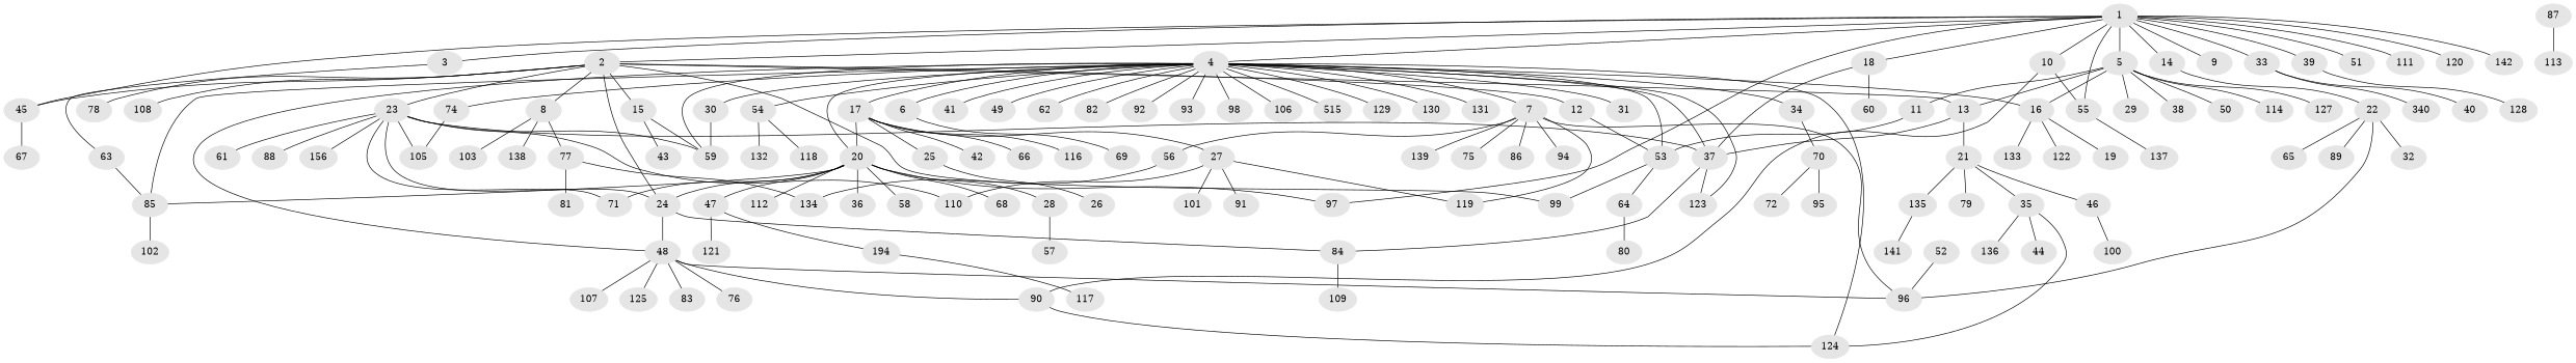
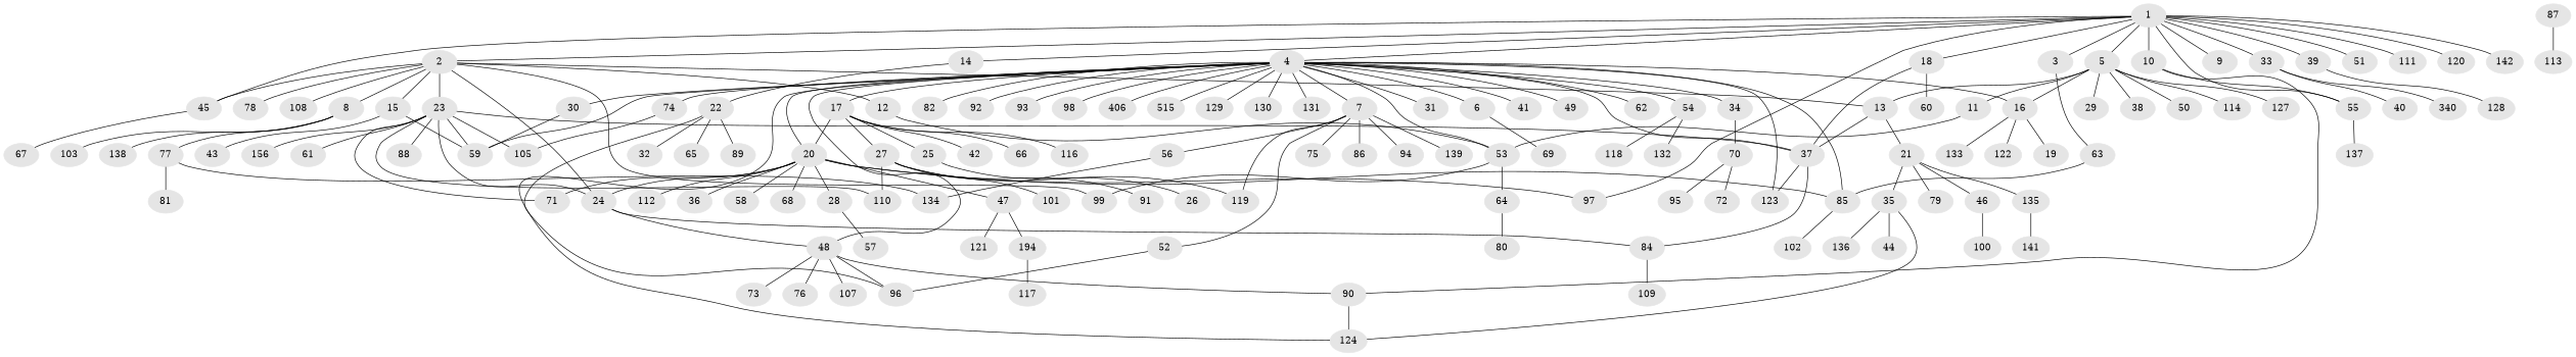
  graph {
    node [color=gray90 style=filled]
    1
    2
    3
    4
    5
    9
    10
    14
    18
    33
    39
    45
    51
    55
    97
    111
    120
    142
    8
    12
    13
    15
    23
    24
    78
    99
    108
    63
    6
    7
    16
    17
    20
    30
    31
    34
    37
    41
    48
    49
    53
    54
    59
    62
    74
    82
    85
    92
    93
    98
-   106
+   106 [label=406]
    n52 [label=515]
    123
    124
    129
    130
    131
    11
    29
    38
    50
    114
    127
    90
    22
    60
    40
    n68 [label=340]
    128
    67
    137
    77
    103
    138
    21
    43
    71
    61
    88
    105
    110
    n82 [label=156]
    84
    69
    52
    56
    75
    86
    94
    119
    139
    19
    133
    122
    25
    27
    42
    66
    116
    28
    36
    47
    58
    68
    112
    70
    96
-   73 [label=83]
+   73
    76
    107
-   125
    64
    118
    132
    102
    134
    81
    35
    46
    79
    135
    32
    65
    89
    26
    91
    101
    57
    n129 [label=194]
    121
    44
    136
    100
    87
    113
    141
    109
    72
    95
    117
    80
    1 -- 2
    1 -- 3
    1 -- 4
    1 -- 5
    1 -- 9
    1 -- 10
    1 -- 14
    1 -- 18
    1 -- 33
    1 -- 39
    1 -- 45
    1 -- 51
    1 -- 55
    1 -- 97
    1 -- 111
    1 -- 120
    1 -- 142
    2 -- 45
    2 -- 8
    2 -- 12
    2 -- 13
    2 -- 15
    2 -- 23
    2 -- 24
    2 -- 78
    2 -- 99
    2 -- 108
    3 -- 63
    4 -- 6
    4 -- 7
    4 -- 16
    4 -- 17
    4 -- 20
    4 -- 30
    4 -- 31
    4 -- 34
    4 -- 37
    4 -- 41
    4 -- 48
    4 -- 49
    4 -- 53
    4 -- 54
    4 -- 59
    4 -- 62
    4 -- 74
    4 -- 82
    4 -- 85
    4 -- 92
    4 -- 93
    4 -- 98
    4 -- 106
    4 -- n52
    4 -- 123
    4 -- 124
    4 -- 129
    4 -- 130
    4 -- 131
    5 -- 13
    5 -- 16
    5 -- 11
    5 -- 29
    5 -- 38
    5 -- 50
    5 -- 114
    5 -- 127
    10 -- 55
    10 -- 90
    14 -- 22
    18 -- 37
    18 -- 60
    33 -- 40
    33 -- n68
    39 -- 128
    45 -- 67
    55 -- 137
    8 -- 77
    8 -- 103
    8 -- 138
    12 -- 53
    13 -- 37
    13 -- 21
    15 -- 59
    15 -- 43
    23 -- 24
    23 -- 37
    23 -- 59
    23 -- 71
    23 -- 61
    23 -- 88
    23 -- 105
    23 -- 110
    23 -- n82
    24 -- 48
    24 -- 84
    63 -- 85
    6 -- 69
-   7 -- 96
+   7 -- 52
    7 -- 56
    7 -- 75
    7 -- 86
    7 -- 94
    7 -- 119
    7 -- 139
    16 -- 19
    16 -- 133
    16 -- 122
    17 -- 20
    17 -- 25
    17 -- 27
    17 -- 42
    17 -- 66
    17 -- 116
    20 -- 97
    20 -- 24
    20 -- 85
    20 -- 71
    20 -- 28
    20 -- 36
    20 -- 47
    20 -- 58
    20 -- 68
    20 -- 112
    30 -- 59
    34 -- 70
    37 -- 123
    37 -- 84
    48 -- 90
    48 -- 96
    48 -- 73
    48 -- 76
    48 -- 107
-   48 -- 125
    53 -- 99
    53 -- 64
    54 -- 118
    54 -- 132
    74 -- 105
    85 -- 102
    11 -- 53
    90 -- 124
    22 -- 96
    22 -- 32
    22 -- 65
    22 -- 89
    77 -- 134
    77 -- 81
    21 -- 35
    21 -- 46
    21 -- 79
    21 -- 135
    84 -- 109
    52 -- 96
    56 -- 134
    25 -- 26
    27 -- 110
    27 -- 119
    27 -- 91
    27 -- 101
    28 -- 57
    47 -- n129
    47 -- 121
    70 -- 72
    70 -- 95
    64 -- 80
    35 -- 124
    35 -- 44
    35 -- 136
    46 -- 100
    135 -- 141
    n129 -- 117
    87 -- 113
  }
